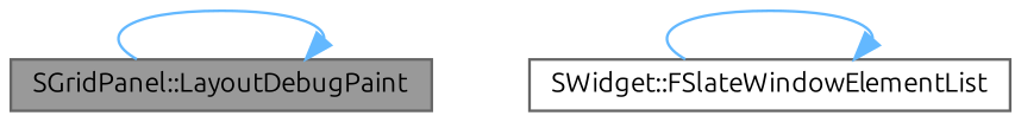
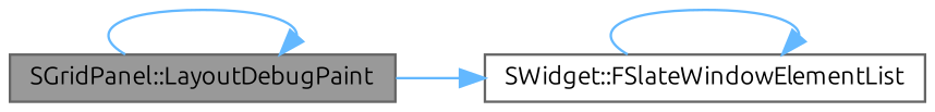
  digraph {
    rankdir=LR
    fontname=Ubuntu
    node [fontname=Ubuntu fontsize=10 shape=box style=filled]
    edge [color=steelblue1 fontname=Ubuntu fontsize=10 labelfontname=Helvetica labelfontsize=10 style=solid]
    n1 [color=gray40 fillcolor=grey60 fontcolor=black height=0.2 label="SGridPanel::LayoutDebugPaint" width=0.4]
    n2 [color=grey40 fillcolor=white height=0.2 label="SWidget::FSlateWindowElementList" width=0.4]
    n1 -> n1
+   n1 -> n2
    n2 -> n2
  }
